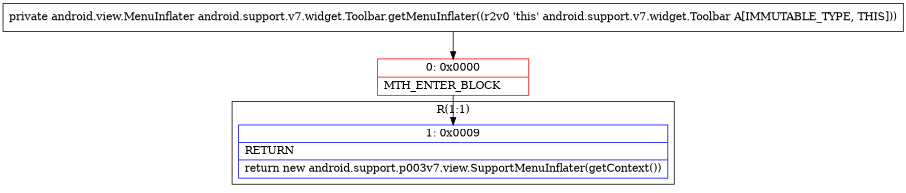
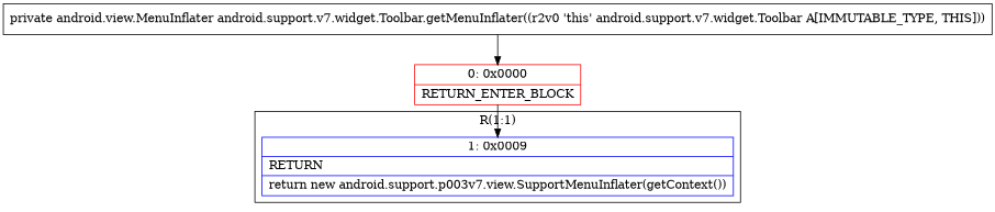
  digraph {
    node [shape=record]
    n1 [color=blue label="{1\:\ 0x0009|RETURN\l|return new android.support.p003v7.view.SupportMenuInflater(getContext())\l}"]
-   n2 [color=red label="{0\:\ 0x0000|MTH_ENTER_BLOCK\l}"]
+   n2 [color=red label="{0\:\ 0x0000|RETURN_ENTER_BLOCK\l}"]
    n3 [label="{private android.view.MenuInflater android.support.v7.widget.Toolbar.getMenuInflater((r2v0 'this' android.support.v7.widget.Toolbar A[IMMUTABLE_TYPE, THIS])) }"]
    subgraph cluster_1 {
      label="R(1:1)"
      n1
    }
    n2 -> n1
    n3 -> n2
  }
